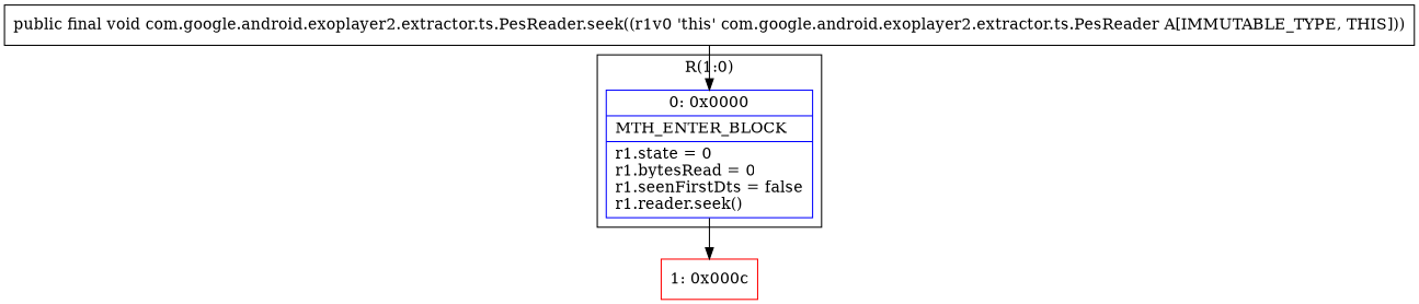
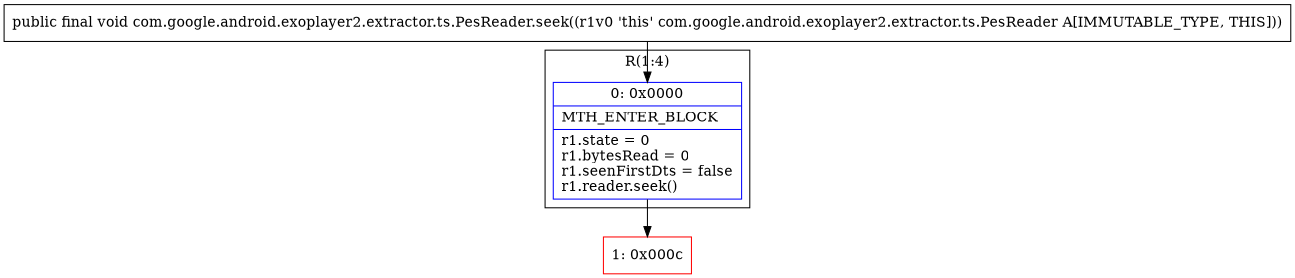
  digraph {
    node [shape=record]
    n1 [color=blue label="{0\:\ 0x0000|MTH_ENTER_BLOCK\l|r1.state = 0\lr1.bytesRead = 0\lr1.seenFirstDts = false\lr1.reader.seek()\l}"]
    n2 [color=red label="{1\:\ 0x000c}"]
    n3 [label="{public final void com.google.android.exoplayer2.extractor.ts.PesReader.seek((r1v0 'this' com.google.android.exoplayer2.extractor.ts.PesReader A[IMMUTABLE_TYPE, THIS])) }"]
    subgraph cluster_1 {
-     label="R(1:0)"
+     label="R(1:4)"
      n1
    }
    n1 -> n2
    n3 -> n1
  }
